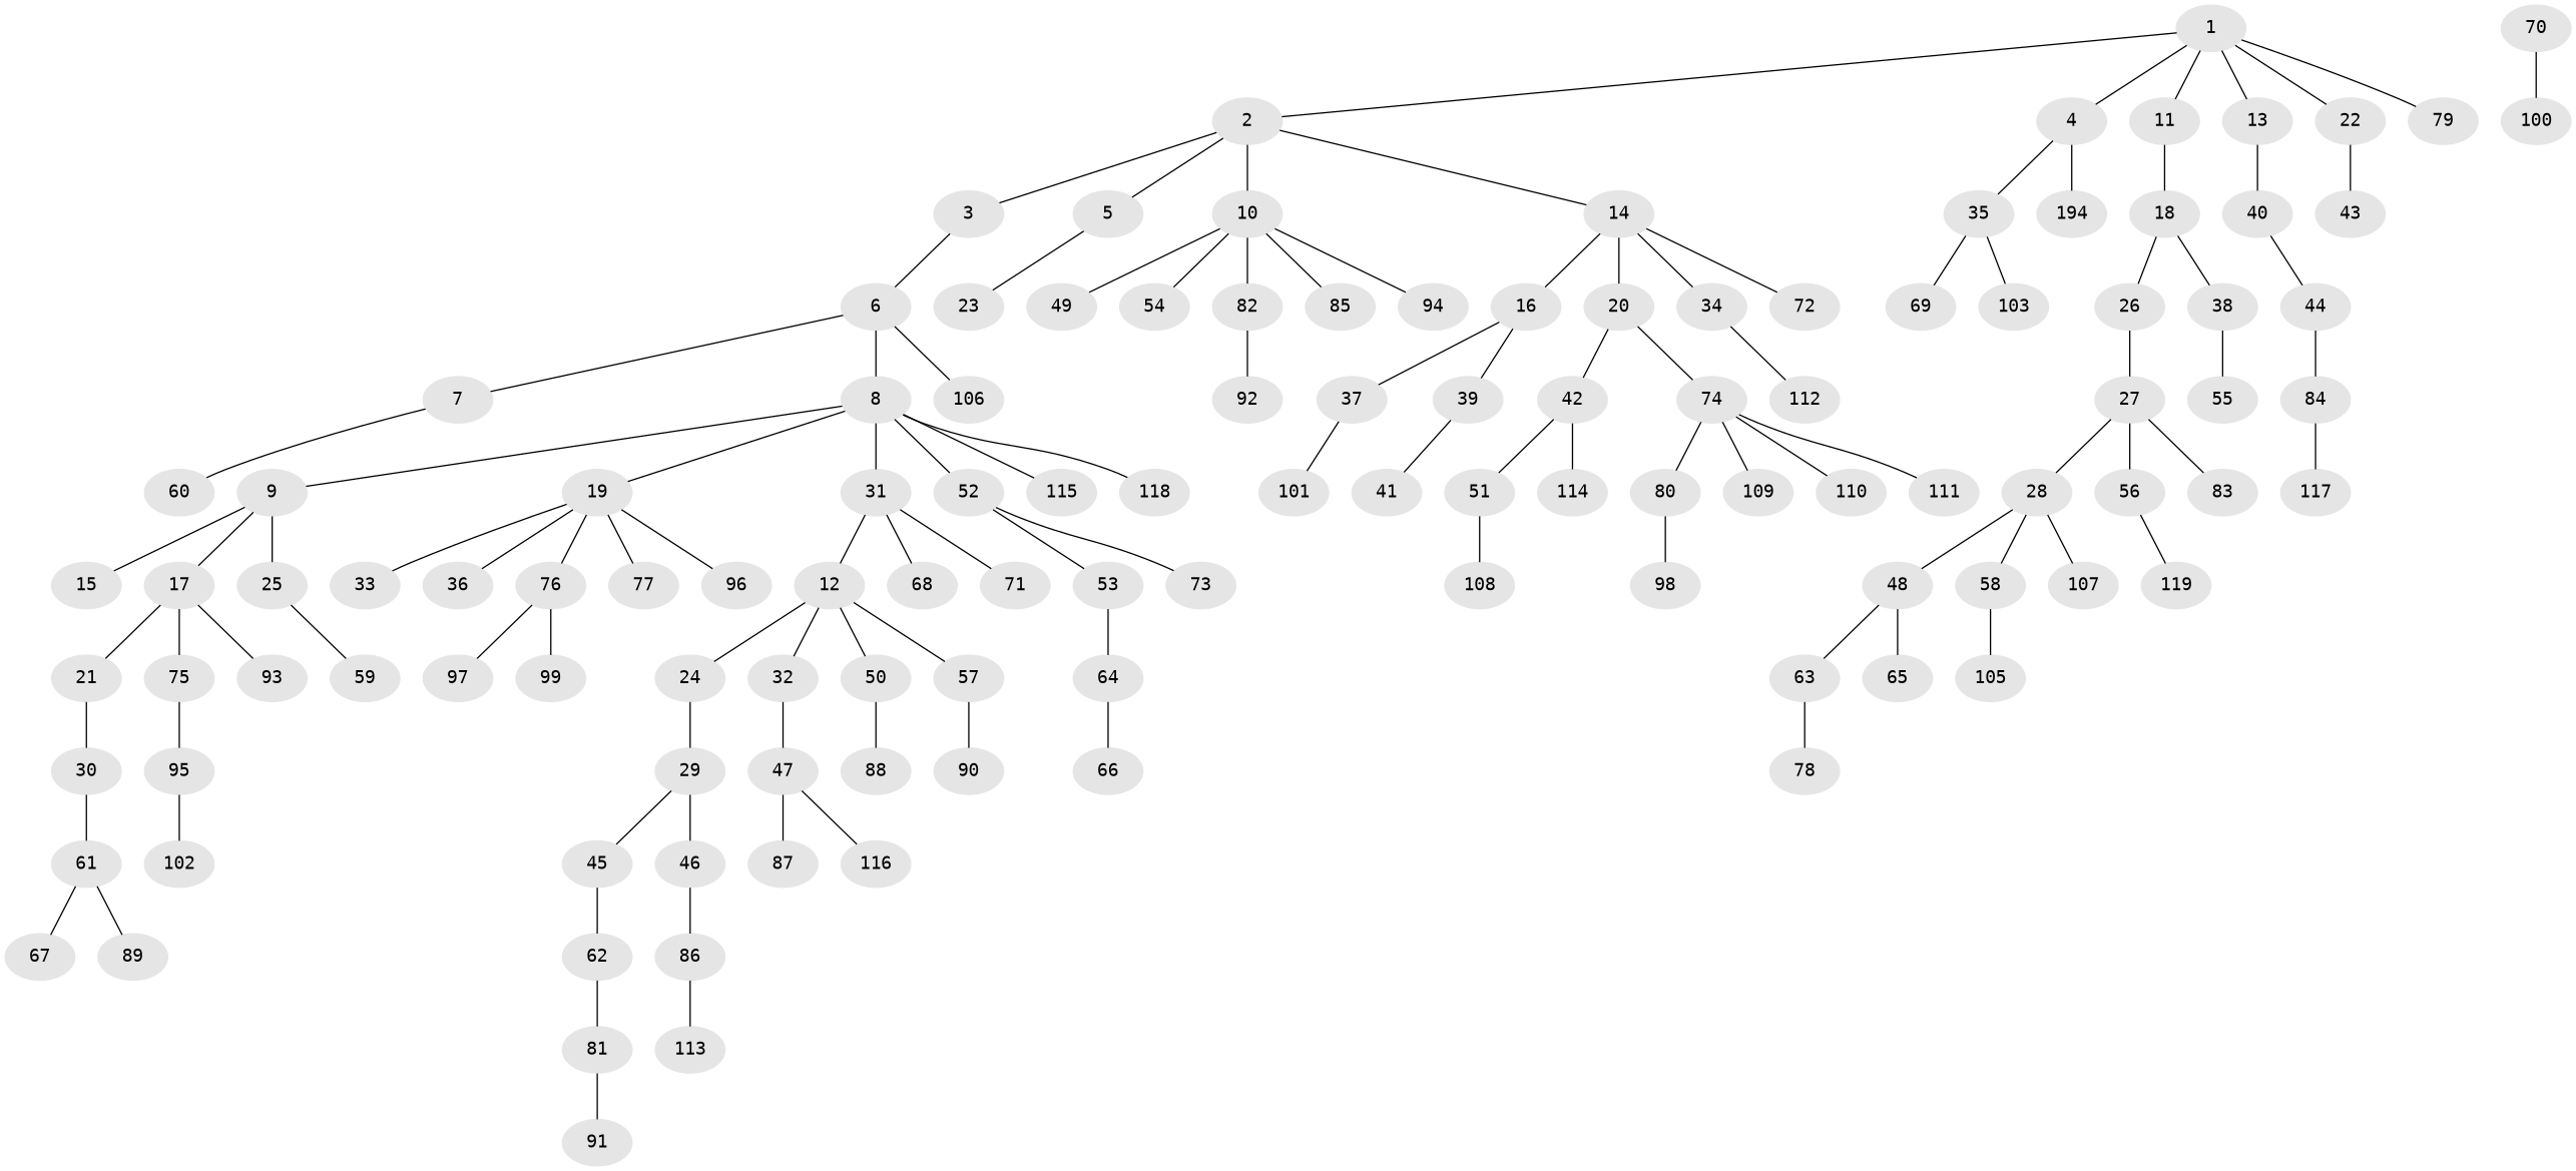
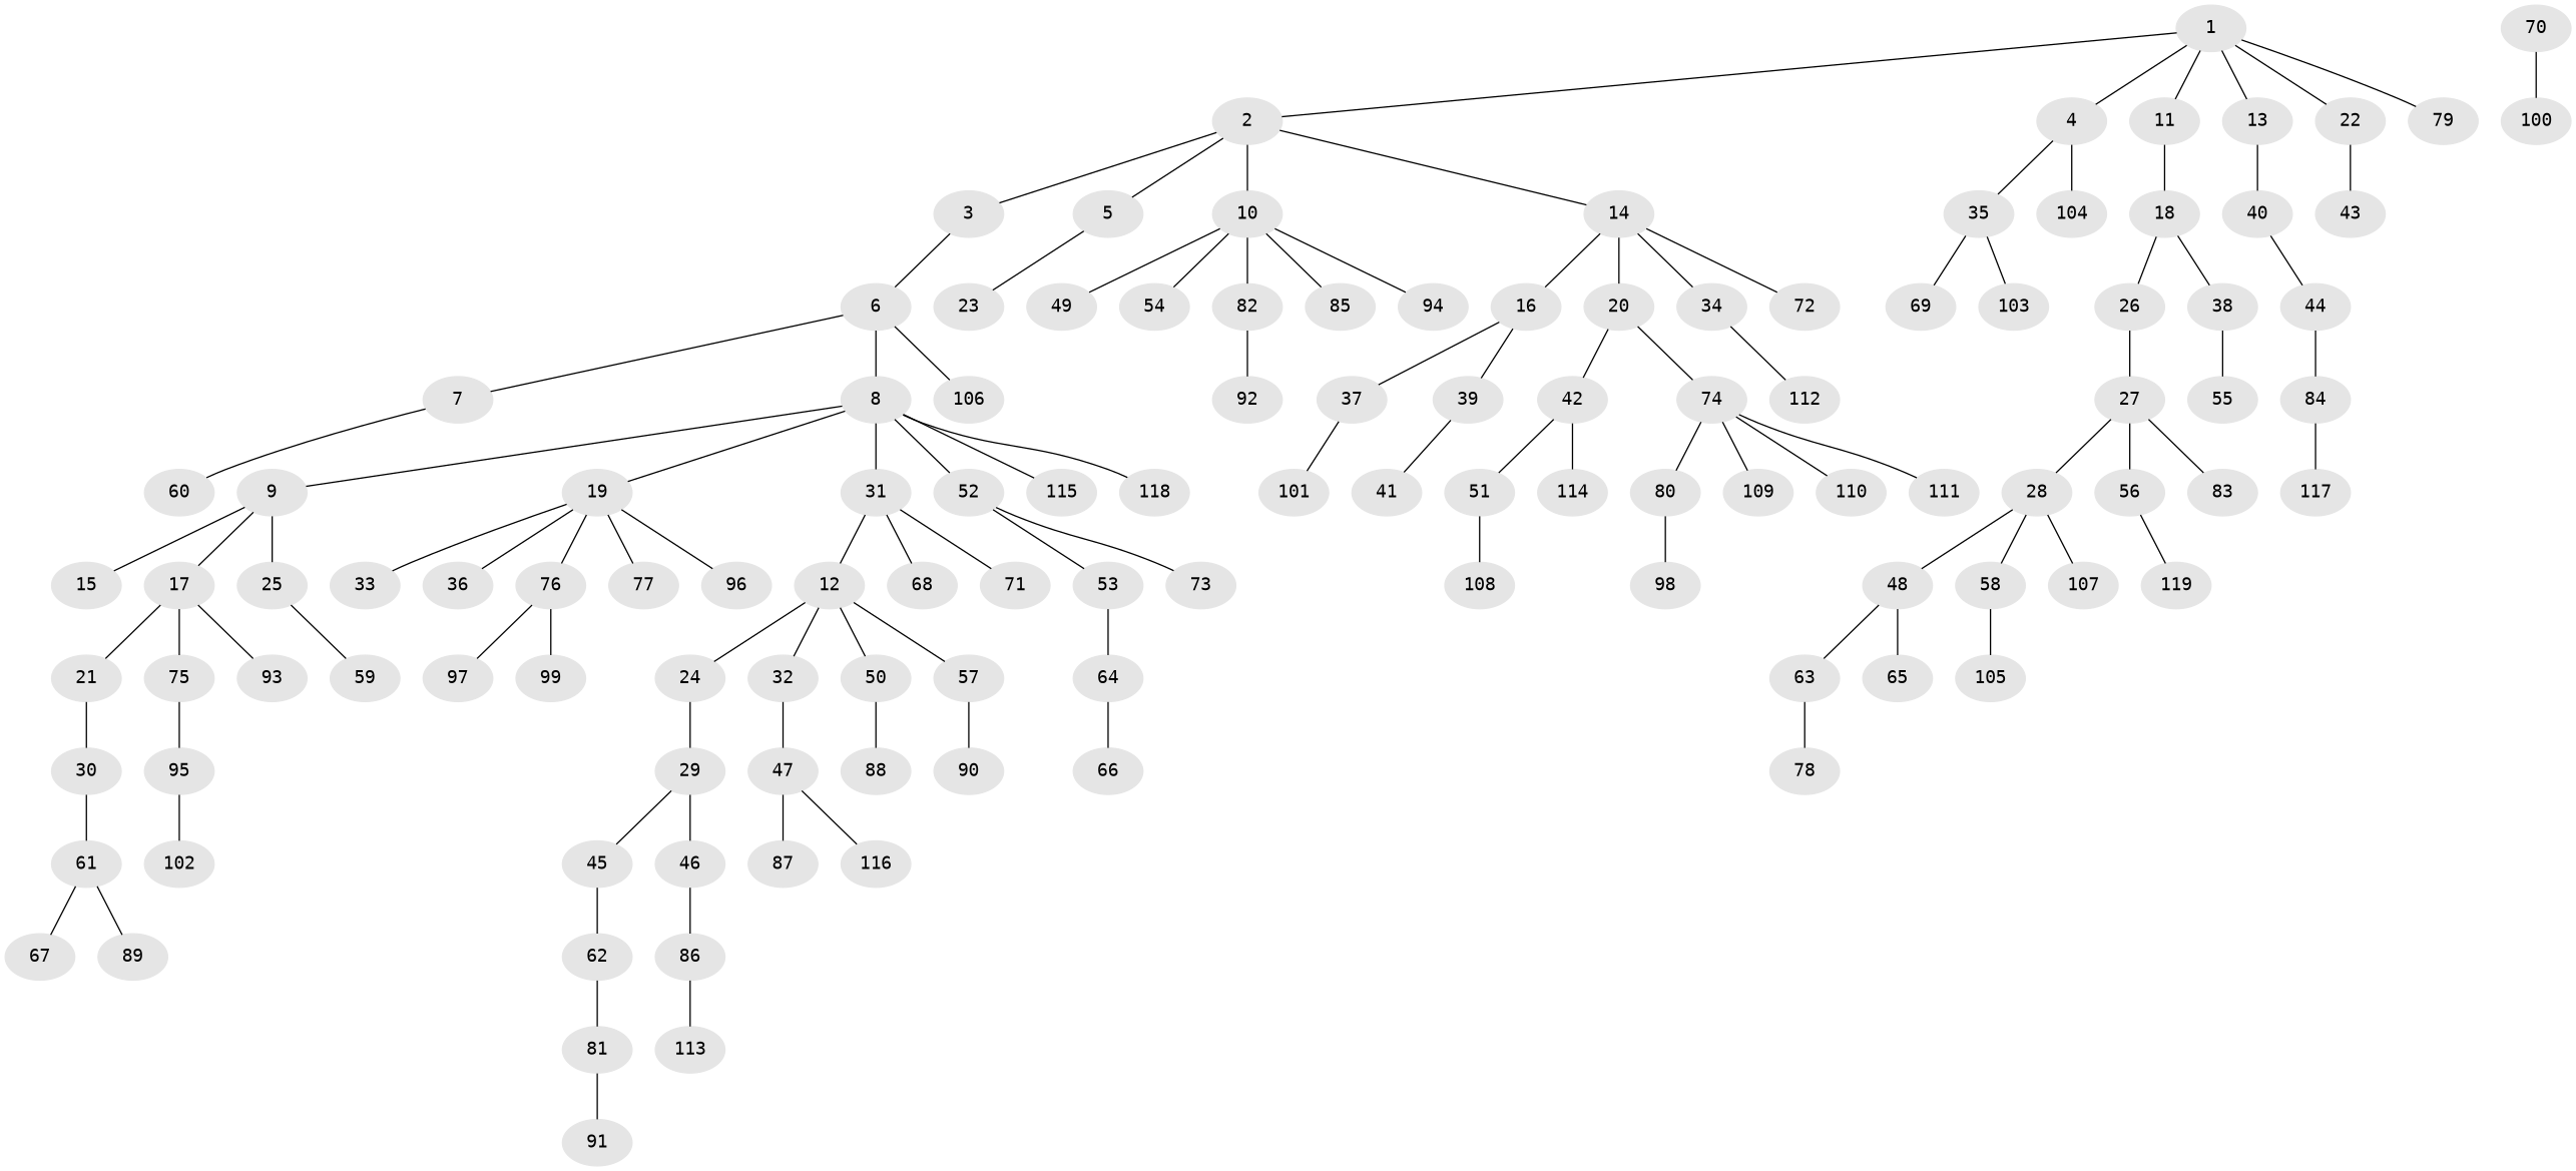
  graph {
    fontname="DejaVu Sans Mono"
    node [color=gray90 fontname="DejaVu Sans Mono" style=filled]
    edge [fontname="DejaVu Sans Mono"]
    1
    2
    4
    11
    13
    22
    79
    3
    5
    10
    14
    35
-   104 [label=194]
+   104
    18
    40
    43
    6
    23
    49
    54
    82
    85
    94
    16
    20
    34
    72
    7
    8
    106
    69
    103
    60
    9
    19
    31
    52
    115
    118
    15
    17
    25
    12
    24
    32
    50
    57
    33
    36
    76
    77
    96
    68
    71
    53
    73
    21
    75
    93
    59
    92
    26
    38
    29
    47
    88
    90
    44
    37
    39
    42
    74
    112
    101
    41
    30
    95
    27
    55
    97
    99
    51
    114
    80
    109
    110
    111
    61
    45
    46
    28
    56
    83
    48
    58
    107
    119
    63
    65
    105
    62
    86
    67
    89
    87
    116
    70
    100
    84
    108
    117
    81
    113
    78
    64
    66
    91
    98
    102
    1 -- 2
    1 -- 4
    1 -- 11
    1 -- 13
    1 -- 22
    1 -- 79
    2 -- 3
    2 -- 5
    2 -- 10
    2 -- 14
    4 -- 35
    4 -- 104
    11 -- 18
    13 -- 40
    22 -- 43
    3 -- 6
    5 -- 23
    10 -- 49
    10 -- 54
    10 -- 82
    10 -- 85
    10 -- 94
    14 -- 16
    14 -- 20
    14 -- 34
    14 -- 72
    35 -- 69
    35 -- 103
    18 -- 26
    18 -- 38
    40 -- 44
    6 -- 7
    6 -- 8
    6 -- 106
    82 -- 92
    16 -- 37
    16 -- 39
    20 -- 42
    20 -- 74
    34 -- 112
    7 -- 60
    8 -- 9
    8 -- 19
    8 -- 31
    8 -- 52
    8 -- 115
    8 -- 118
    9 -- 15
    9 -- 17
    9 -- 25
    19 -- 33
    19 -- 36
    19 -- 76
    19 -- 77
    19 -- 96
    31 -- 12
    31 -- 68
    31 -- 71
    52 -- 53
    52 -- 73
    17 -- 21
    17 -- 75
    17 -- 93
    25 -- 59
    12 -- 24
    12 -- 32
    12 -- 50
    12 -- 57
    24 -- 29
    32 -- 47
    50 -- 88
    57 -- 90
    76 -- 97
    76 -- 99
    53 -- 64
    21 -- 30
    75 -- 95
    26 -- 27
    38 -- 55
    29 -- 45
    29 -- 46
    47 -- 87
    47 -- 116
    44 -- 84
    37 -- 101
    39 -- 41
    42 -- 51
    42 -- 114
    74 -- 80
    74 -- 109
    74 -- 110
    74 -- 111
    30 -- 61
    95 -- 102
    27 -- 28
    27 -- 56
    27 -- 83
    51 -- 108
    80 -- 98
    61 -- 67
    61 -- 89
    45 -- 62
    46 -- 86
    28 -- 48
    28 -- 58
    28 -- 107
    56 -- 119
    48 -- 63
    48 -- 65
    58 -- 105
    63 -- 78
    62 -- 81
    86 -- 113
    70 -- 100
    84 -- 117
    81 -- 91
    64 -- 66
  }
